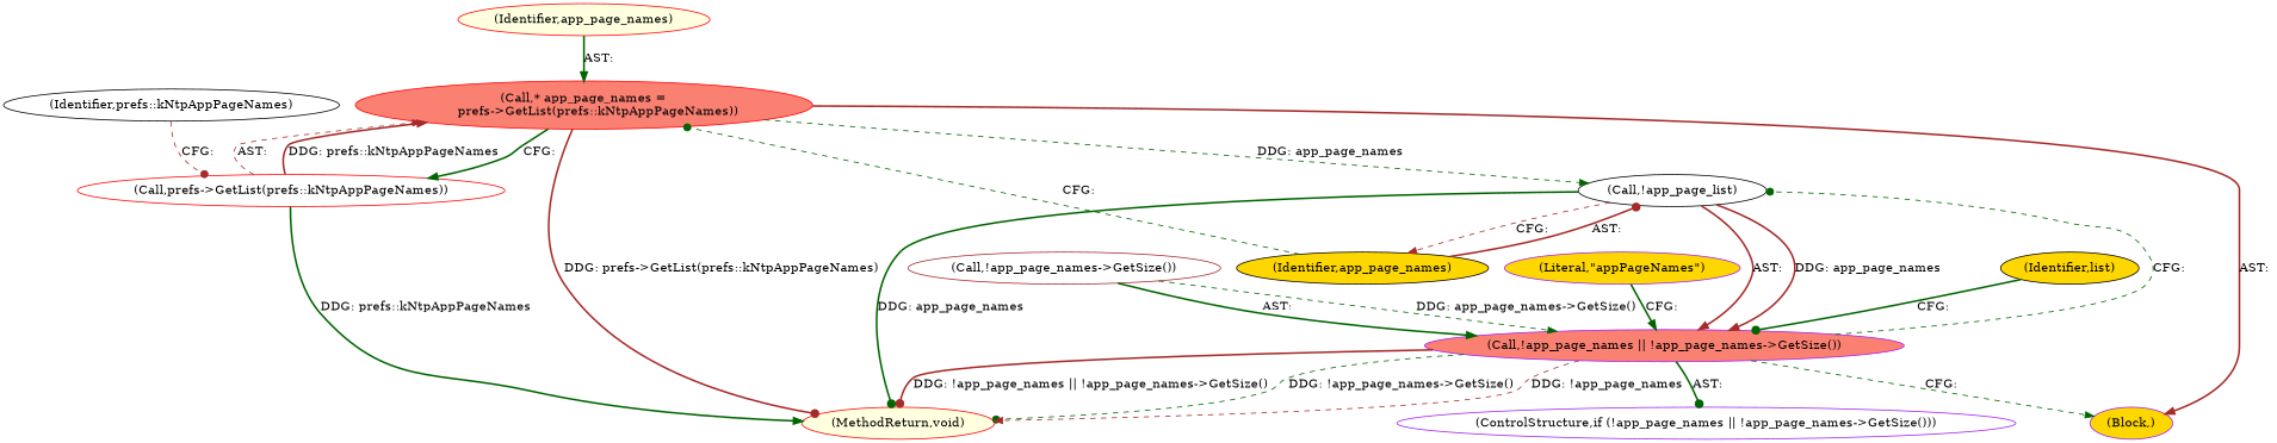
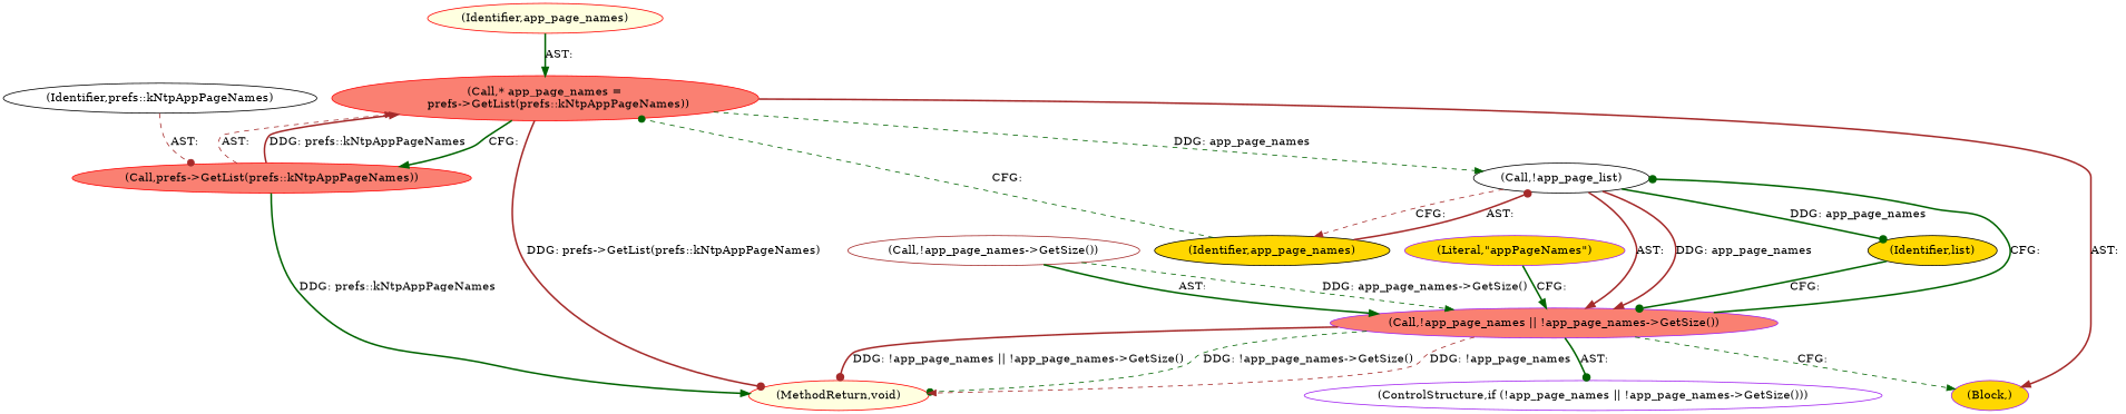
  digraph {
    node [color=red fillcolor=white style=filled]
    edge [arrowhead=normal color=darkgreen style=bold]
    n1 [fillcolor=salmon label="(Call,* app_page_names =\n       prefs->GetList(prefs::kNtpAppPageNames))"]
-   n2 [label="(Call,prefs->GetList(prefs::kNtpAppPageNames))"]
+   n2 [fillcolor=salmon label="(Call,prefs->GetList(prefs::kNtpAppPageNames))"]
    n3 [color=black label="(Call,!app_page_list)"]
    n4 [color=purple fillcolor=gold label="(Block,)"]
    n5 [fillcolor=lightyellow label="(MethodReturn,void)"]
    n6 [color=purple fillcolor=salmon label="(Call,!app_page_names || !app_page_names->GetSize())"]
    n7 [color=black fillcolor=gold label="(Identifier,app_page_names)"]
    n8 [color=black label="(Identifier,prefs::kNtpAppPageNames)"]
    n9 [color=purple label="(ControlStructure,if (!app_page_names || !app_page_names->GetSize()))"]
    n10 [color=brown label="(Call,!app_page_names->GetSize())"]
    n11 [color=black fillcolor=gold label="(Identifier,list)"]
    n12 [color=purple fillcolor=gold label="(Literal,\"appPageNames\")"]
    n13 [fillcolor=lightyellow label="(Identifier,app_page_names)"]
    n1 -> n2 [label="CFG: "]
    n1 -> n3 [label="DDG: app_page_names" style=dashed]
    n1 -> n4 [color=brown label="AST: "]
    n1 -> n5 [arrowhead=dot color=brown label="DDG: prefs->GetList(prefs::kNtpAppPageNames)"]
    n2 -> n1 [color=brown label="AST: " style=dashed]
    n2 -> n1 [color=brown label="DDG: prefs::kNtpAppPageNames"]
    n2 -> n5 [label="DDG: prefs::kNtpAppPageNames"]
-   n3 -> n5 [arrowhead=dot label="DDG: app_page_names"]
+   n3 -> n11 [arrowhead=dot label="DDG: app_page_names"]
    n3 -> n6 [color=brown label="AST: "]
    n3 -> n6 [color=brown label="DDG: app_page_names"]
    n3 -> n7 [color=brown label="CFG: " style=dashed]
-   n6 -> n3 [arrowhead=dot label="CFG: " style=dashed]
+   n6 -> n3 [arrowhead=dot label="CFG: "]
    n6 -> n4 [label="CFG: " style=dashed]
    n6 -> n5 [arrowhead=dot color=brown label="DDG: !app_page_names || !app_page_names->GetSize()"]
    n6 -> n5 [arrowhead=dot label="DDG: !app_page_names->GetSize()" style=dashed]
    n6 -> n5 [color=brown label="DDG: !app_page_names" style=dashed]
    n6 -> n9 [arrowhead=dot label="AST: "]
    n7 -> n1 [arrowhead=dot label="CFG: " style=dashed]
    n7 -> n3 [arrowhead=dot color=brown label="AST: "]
-   n8 -> n2 [arrowhead=dot color=brown label="CFG: " style=dashed]
+   n8 -> n2 [arrowhead=dot color=brown label="AST: " style=dashed]
    n10 -> n6 [label="AST: "]
    n10 -> n6 [label="DDG: app_page_names->GetSize()" style=dashed]
    n11 -> n6 [arrowhead=dot label="CFG: "]
    n12 -> n6 [label="CFG: "]
    n13 -> n1 [label="AST: "]
  }
